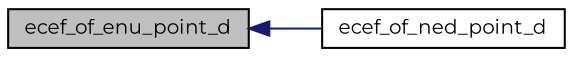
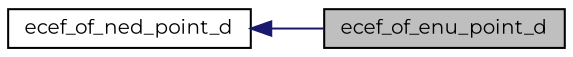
  digraph {
    rankdir=LR
    fontname=Montserrat
    node [color=black fontname=Montserrat fontsize=10 shape=record style=filled]
    n1 [fillcolor=grey75 fontcolor=black height=0.2 label=ecef_of_enu_point_d width=0.4]
    n2 [fillcolor=white height=0.2 label=ecef_of_ned_point_d width=0.4]
-   n1 -> n2 [color=midnightblue dir=back fontname=Montserrat fontsize=10 labelfontname=FreeSans labelfontsize=10 style=solid]
+   n2 -> n1 [color=midnightblue dir=back fontname=Montserrat fontsize=10 labelfontname=FreeSans labelfontsize=10 style=solid]
  }
